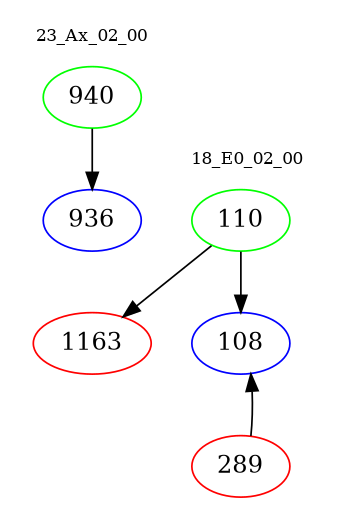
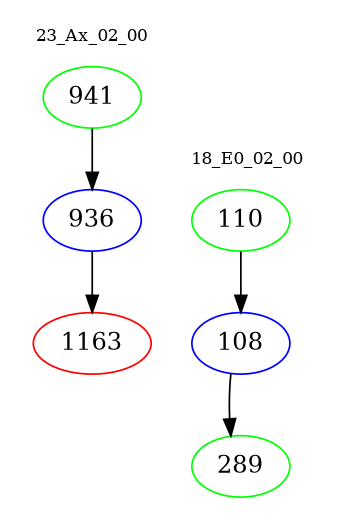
  digraph {
    node [color=green]
    edge [color=black]
-   n1 [label=940]
+   n1 [label=941]
    n2 [color=blue label=936]
    n3 [color=red label=1163]
    n4 [label=110]
    n5 [color=blue label=108]
-   n6 [color=red label=289]
+   n6 [label=289]
    subgraph cluster_1 {
      color=white
      fontsize=10
      label="23_Ax_02_00"
      n1
      n2
      n3
    }
    subgraph cluster_2 {
      color=white
      fontsize=10
      label="18_E0_02_00"
      n4
      n5
      n6
    }
    n1 -> n2
-   n4 -> n3
+   n2 -> n3
    n4 -> n5
-   n6 -> n5
+   n5 -> n6
  }
